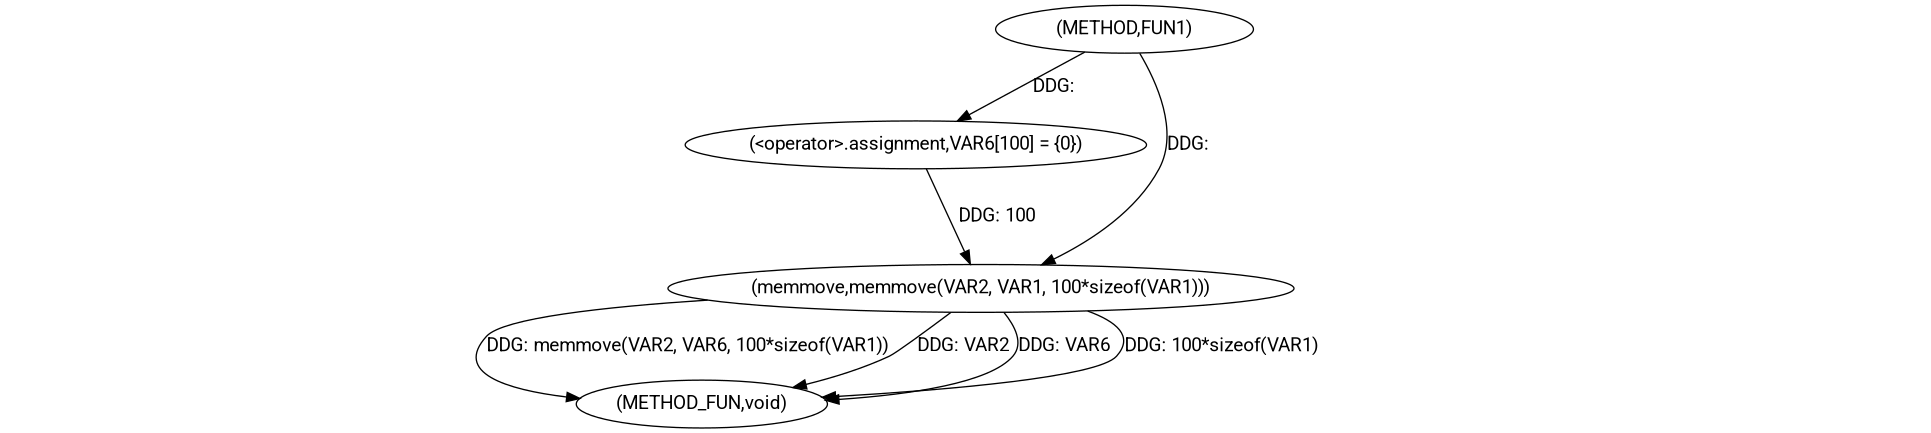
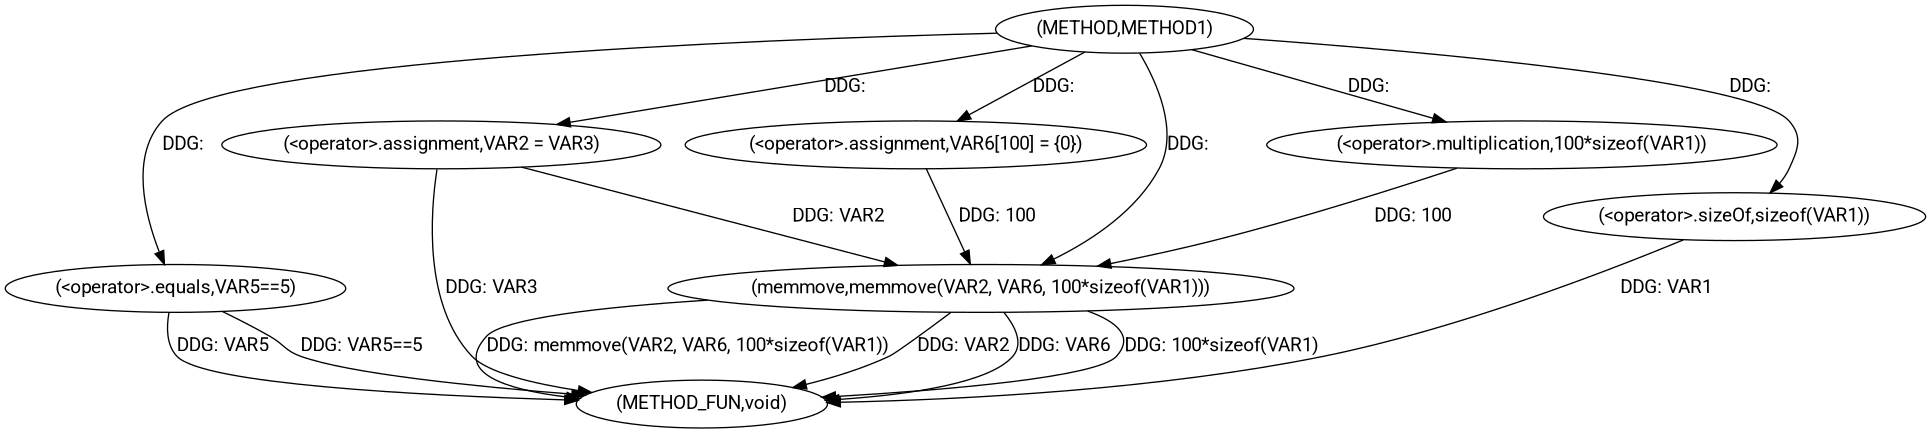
  digraph {
    fontname=Roboto
    node [fontname=Roboto]
    edge [fontname=Roboto]
-   n1 [label="(METHOD,FUN1)"]
+   n1 [label="(METHOD,METHOD1)"]
+   n2 [label="(<operator>.equals,VAR5==5)"]
+   n3 [label="(<operator>.assignment,VAR2 = VAR3)"]
    n4 [label="(<operator>.assignment,VAR6[100] = {0})"]
-   n5 [label="(memmove,memmove(VAR2, VAR1, 100*sizeof(VAR1)))"]
+   n5 [label="(memmove,memmove(VAR2, VAR6, 100*sizeof(VAR1)))"]
+   n6 [label="(<operator>.multiplication,100*sizeof(VAR1))"]
+   n7 [label="(<operator>.sizeOf,sizeof(VAR1))"]
    n8 [label="(METHOD_FUN,void)"]
+   n1 -> n2 [label="DDG: "]
+   n1 -> n3 [label="DDG: "]
    n1 -> n4 [label="DDG: "]
    n1 -> n5 [label="DDG: "]
+   n1 -> n6 [label="DDG: "]
+   n1 -> n7 [label="DDG: "]
+   n2 -> n8 [label="DDG: VAR5"]
+   n2 -> n8 [label="DDG: VAR5==5"]
+   n3 -> n5 [label="DDG: VAR2"]
+   n3 -> n8 [label="DDG: VAR3"]
    n4 -> n5 [label="DDG: 100"]
    n5 -> n8 [label="DDG: memmove(VAR2, VAR6, 100*sizeof(VAR1))"]
    n5 -> n8 [label="DDG: VAR2"]
    n5 -> n8 [label="DDG: VAR6"]
    n5 -> n8 [label="DDG: 100*sizeof(VAR1)"]
+   n6 -> n5 [label="DDG: 100"]
+   n7 -> n8 [label="DDG: VAR1"]
  }
